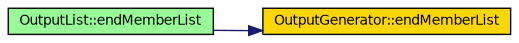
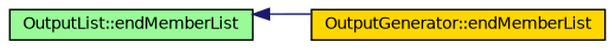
  digraph {
    rankdir=LR
    node [color=black fontname=Helvetica fontsize=10 shape=box style=filled]
    n1 [fillcolor=palegreen fontcolor=black height=0.2 label="OutputList::endMemberList" width=0.4]
    n2 [fillcolor=gold height=0.2 label="OutputGenerator::endMemberList" width=0.4]
-   n1 -> n2 [color=midnightblue fontname=Helvetica fontsize=10 labelfontname=Helvetica labelfontsize=10 style=solid]
+   n2 -> n1 [color=midnightblue fontname=Helvetica fontsize=10 labelfontname=Helvetica labelfontsize=10 style=solid]
  }
